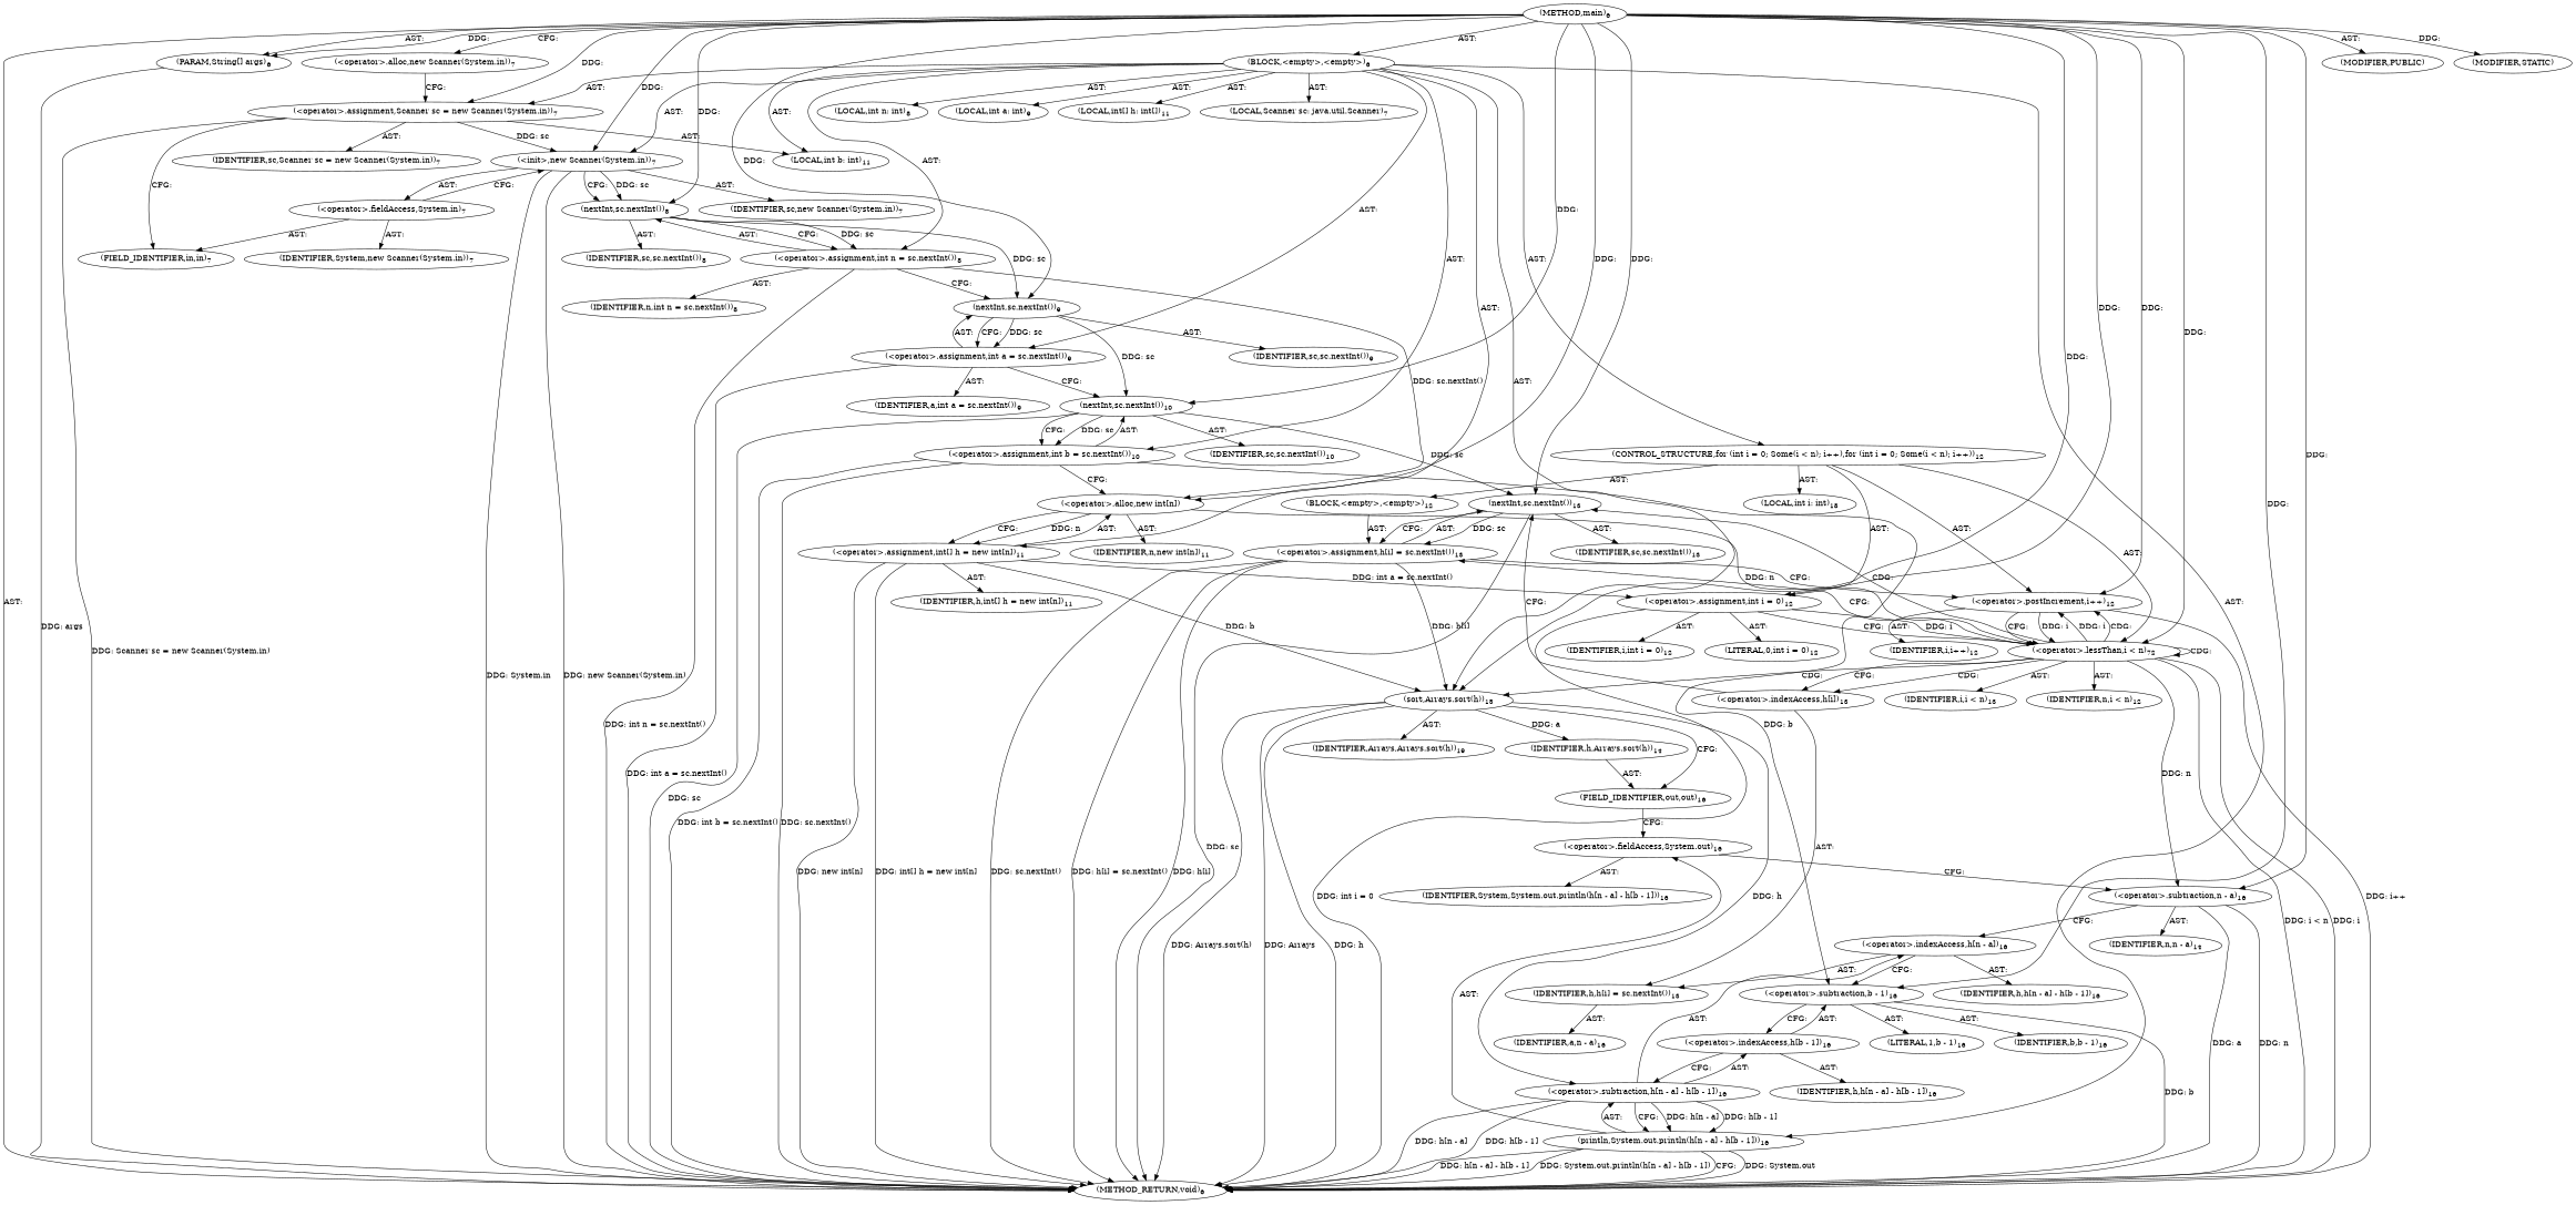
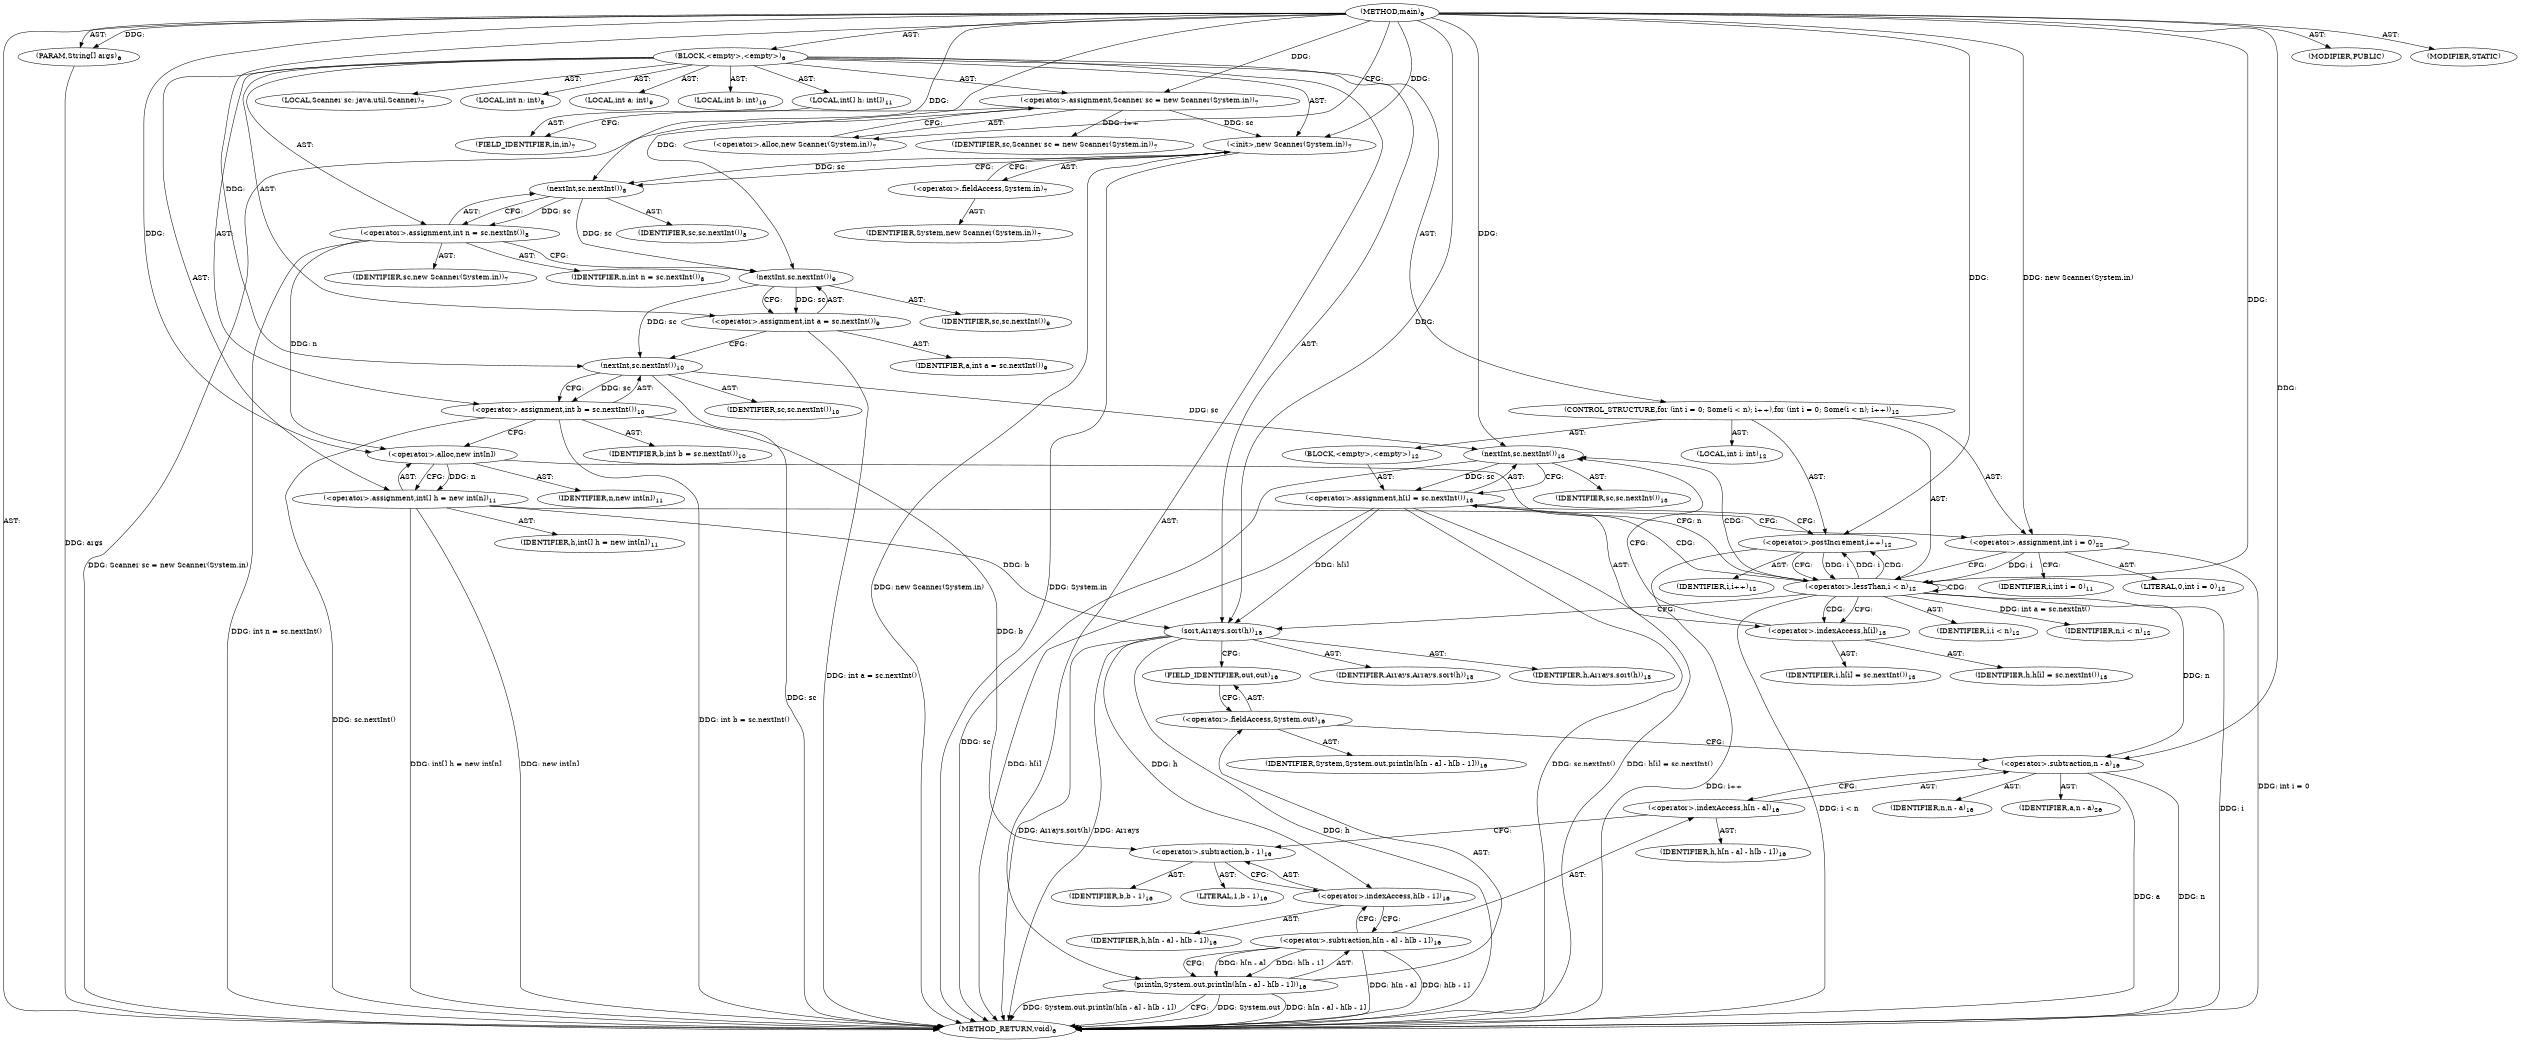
  digraph {
    n1 [label=<(METHOD,main)<SUB>6</SUB>>]
    n2 [label=<(PARAM,String[] args)<SUB>6</SUB>>]
    n3 [label=<(BLOCK,&lt;empty&gt;,&lt;empty&gt;)<SUB>6</SUB>>]
    n4 [label=<(&lt;operator&gt;.assignment,Scanner sc = new Scanner(System.in))<SUB>7</SUB>>]
    n5 [label=<(&lt;operator&gt;.alloc,new Scanner(System.in))<SUB>7</SUB>>]
    n6 [label=<(&lt;init&gt;,new Scanner(System.in))<SUB>7</SUB>>]
    n7 [label=<(nextInt,sc.nextInt())<SUB>8</SUB>>]
    n8 [label=<(nextInt,sc.nextInt())<SUB>9</SUB>>]
    n9 [label=<(nextInt,sc.nextInt())<SUB>10</SUB>>]
    n10 [label=<(&lt;operator&gt;.alloc,new int[n])>]
-   n11 [label=<(&lt;operator&gt;.assignment,int i = 0)<SUB>12</SUB>>]
-   n12 [label=<(&lt;operator&gt;.lessThan,i &lt; n)<SUB>72</SUB>>]
+   n11 [label=<(&lt;operator&gt;.assignment,int i = 0)<SUB>22</SUB>>]
+   n12 [label=<(&lt;operator&gt;.lessThan,i &lt; n)<SUB>12</SUB>>]
    n13 [label=<(&lt;operator&gt;.postIncrement,i++)<SUB>12</SUB>>]
    n14 [label=<(nextInt,sc.nextInt())<SUB>13</SUB>>]
    n15 [label=<(sort,Arrays.sort(h))<SUB>15</SUB>>]
    n16 [label=<(&lt;operator&gt;.subtraction,n - a)<SUB>16</SUB>>]
    n17 [label=<(&lt;operator&gt;.subtraction,b - 1)<SUB>16</SUB>>]
    n18 [label=<(MODIFIER,PUBLIC)>]
    n19 [label=<(MODIFIER,STATIC)>]
    n20 [label=<(METHOD_RETURN,void)<SUB>6</SUB>>]
    n21 [label=<(LOCAL,Scanner sc: java.util.Scanner)<SUB>7</SUB>>]
    n22 [label=<(LOCAL,int n: int)<SUB>8</SUB>>]
    n23 [label=<(&lt;operator&gt;.assignment,int n = sc.nextInt())<SUB>8</SUB>>]
    n24 [label=<(LOCAL,int a: int)<SUB>9</SUB>>]
    n25 [label=<(&lt;operator&gt;.assignment,int a = sc.nextInt())<SUB>9</SUB>>]
-   n26 [label=<(LOCAL,int b: int)<SUB>11</SUB>>]
+   n26 [label=<(LOCAL,int b: int)<SUB>10</SUB>>]
    n27 [label=<(&lt;operator&gt;.assignment,int b = sc.nextInt())<SUB>10</SUB>>]
    n28 [label=<(LOCAL,int[] h: int[])<SUB>11</SUB>>]
    n29 [label=<(&lt;operator&gt;.assignment,int[] h = new int[n])<SUB>11</SUB>>]
    n30 [label=<(CONTROL_STRUCTURE,for (int i = 0; Some(i &lt; n); i++),for (int i = 0; Some(i &lt; n); i++))<SUB>12</SUB>>]
    n31 [label=<(println,System.out.println(h[n - a] - h[b - 1]))<SUB>16</SUB>>]
    n32 [label=<(IDENTIFIER,sc,Scanner sc = new Scanner(System.in))<SUB>7</SUB>>]
    n33 [label=<(FIELD_IDENTIFIER,in,in)<SUB>7</SUB>>]
    n34 [label=<(IDENTIFIER,sc,new Scanner(System.in))<SUB>7</SUB>>]
    n35 [label=<(&lt;operator&gt;.fieldAccess,System.in)<SUB>7</SUB>>]
    n36 [label=<(IDENTIFIER,sc,sc.nextInt())<SUB>8</SUB>>]
    n37 [label=<(IDENTIFIER,sc,sc.nextInt())<SUB>9</SUB>>]
    n38 [label=<(IDENTIFIER,sc,sc.nextInt())<SUB>10</SUB>>]
    n39 [label=<(IDENTIFIER,n,new int[n])<SUB>11</SUB>>]
-   n40 [label=<(IDENTIFIER,i,int i = 0)<SUB>12</SUB>>]
+   n40 [label=<(IDENTIFIER,i,int i = 0)<SUB>11</SUB>>]
    n41 [label=<(LITERAL,0,int i = 0)<SUB>12</SUB>>]
-   n42 [label=<(IDENTIFIER,i,i &lt; n)<SUB>13</SUB>>]
+   n42 [label=<(IDENTIFIER,i,i &lt; n)<SUB>12</SUB>>]
    n43 [label=<(IDENTIFIER,n,i &lt; n)<SUB>12</SUB>>]
    n44 [label=<(&lt;operator&gt;.assignment,h[i] = sc.nextInt())<SUB>13</SUB>>]
    n45 [label=<(&lt;operator&gt;.indexAccess,h[i])<SUB>13</SUB>>]
    n46 [label=<(IDENTIFIER,i,i++)<SUB>12</SUB>>]
    n47 [label=<(IDENTIFIER,sc,sc.nextInt())<SUB>13</SUB>>]
-   n48 [label=<(IDENTIFIER,Arrays,Arrays.sort(h))<SUB>19</SUB>>]
-   n49 [label=<(IDENTIFIER,h,Arrays.sort(h))<SUB>14</SUB>>]
+   n48 [label=<(IDENTIFIER,Arrays,Arrays.sort(h))<SUB>15</SUB>>]
+   n49 [label=<(IDENTIFIER,h,Arrays.sort(h))<SUB>15</SUB>>]
    n50 [label=<(FIELD_IDENTIFIER,out,out)<SUB>16</SUB>>]
    n51 [label=<(&lt;operator&gt;.subtraction,h[n - a] - h[b - 1])<SUB>16</SUB>>]
    n52 [label=<(&lt;operator&gt;.indexAccess,h[n - a])<SUB>16</SUB>>]
-   n53 [label=<(IDENTIFIER,n,n - a)<SUB>14</SUB>>]
-   n54 [label=<(IDENTIFIER,a,n - a)<SUB>16</SUB>>]
+   n53 [label=<(IDENTIFIER,n,n - a)<SUB>16</SUB>>]
+   n54 [label=<(IDENTIFIER,a,n - a)<SUB>26</SUB>>]
    n55 [label=<(&lt;operator&gt;.indexAccess,h[b - 1])<SUB>16</SUB>>]
    n56 [label=<(IDENTIFIER,b,b - 1)<SUB>16</SUB>>]
    n57 [label=<(LITERAL,1,b - 1)<SUB>16</SUB>>]
    n58 [label=<(IDENTIFIER,n,int n = sc.nextInt())<SUB>8</SUB>>]
    n59 [label=<(IDENTIFIER,a,int a = sc.nextInt())<SUB>9</SUB>>]
+   n60 [label=<(IDENTIFIER,b,int b = sc.nextInt())<SUB>10</SUB>>]
    n61 [label=<(IDENTIFIER,h,int[] h = new int[n])<SUB>11</SUB>>]
-   n62 [label=<(LOCAL,int i: int)<SUB>18</SUB>>]
+   n62 [label=<(LOCAL,int i: int)<SUB>12</SUB>>]
    n63 [label=<(BLOCK,&lt;empty&gt;,&lt;empty&gt;)<SUB>12</SUB>>]
    n64 [label=<(&lt;operator&gt;.fieldAccess,System.out)<SUB>16</SUB>>]
    n65 [label=<(IDENTIFIER,System,new Scanner(System.in))<SUB>7</SUB>>]
    n66 [label=<(IDENTIFIER,h,h[i] = sc.nextInt())<SUB>13</SUB>>]
+   n67 [label=<(IDENTIFIER,i,h[i] = sc.nextInt())<SUB>13</SUB>>]
    n68 [label=<(IDENTIFIER,System,System.out.println(h[n - a] - h[b - 1]))<SUB>16</SUB>>]
    n69 [label=<(IDENTIFIER,h,h[n - a] - h[b - 1])<SUB>16</SUB>>]
    n70 [label=<(IDENTIFIER,h,h[n - a] - h[b - 1])<SUB>16</SUB>>]
    n1 -> n2 [label="AST: "]
    n1 -> n2 [label="DDG: "]
    n1 -> n3 [label="AST: "]
    n1 -> n4 [label="DDG: "]
    n1 -> n5 [label="CFG: "]
    n1 -> n6 [label="DDG: "]
    n1 -> n7 [label="DDG: "]
    n1 -> n8 [label="DDG: "]
    n1 -> n9 [label="DDG: "]
    n1 -> n10 [label="DDG: "]
-   n1 -> n11 [label="DDG: "]
+   n1 -> n11 [label="DDG: new Scanner(System.in)"]
    n1 -> n12 [label="DDG: "]
    n1 -> n13 [label="DDG: "]
    n1 -> n14 [label="DDG: "]
    n1 -> n15 [label="DDG: "]
    n1 -> n16 [label="DDG: "]
-   n1 -> n17 [label="DDG: "]
    n1 -> n18 [label="AST: "]
-   n1 -> n19 [label="DDG: "]
+   n1 -> n19 [label="AST: "]
    n1 -> n20 [label="AST: "]
    n2 -> n20 [label="DDG: args"]
    n3 -> n4 [label="AST: "]
    n3 -> n6 [label="AST: "]
    n3 -> n15 [label="AST: "]
    n3 -> n21 [label="AST: "]
    n3 -> n22 [label="AST: "]
    n3 -> n23 [label="AST: "]
    n3 -> n24 [label="AST: "]
    n3 -> n25 [label="AST: "]
    n3 -> n26 [label="AST: "]
    n3 -> n27 [label="AST: "]
    n3 -> n28 [label="AST: "]
    n3 -> n29 [label="AST: "]
    n3 -> n30 [label="AST: "]
    n3 -> n31 [label="AST: "]
-   n4 -> n26 [label="AST: "]
+   n4 -> n5 [label="AST: "]
    n4 -> n6 [label="DDG: sc"]
    n4 -> n20 [label="DDG: Scanner sc = new Scanner(System.in)"]
-   n4 -> n32 [label="AST: "]
+   n4 -> n32 [label="DDG: i++"]
    n4 -> n33 [label="CFG: "]
    n5 -> n4 [label="CFG: "]
    n6 -> n7 [label="CFG: "]
    n6 -> n7 [label="DDG: sc"]
    n6 -> n20 [label="DDG: System.in"]
    n6 -> n20 [label="DDG: new Scanner(System.in)"]
-   n6 -> n34 [label="AST: "]
+   n23 -> n34 [label="AST: "]
    n6 -> n35 [label="AST: "]
    n7 -> n8 [label="DDG: sc"]
    n7 -> n23 [label="CFG: "]
    n7 -> n23 [label="DDG: sc"]
    n7 -> n36 [label="AST: "]
    n8 -> n9 [label="DDG: sc"]
    n8 -> n25 [label="CFG: "]
    n8 -> n25 [label="DDG: sc"]
    n8 -> n37 [label="AST: "]
    n9 -> n14 [label="DDG: sc"]
    n9 -> n20 [label="DDG: sc"]
    n9 -> n27 [label="CFG: "]
    n9 -> n27 [label="DDG: sc"]
    n9 -> n38 [label="AST: "]
-   n10 -> n12 [label="DDG: n"]
+   n10 -> n12 [label="CFG: n"]
    n10 -> n29 [label="CFG: "]
    n10 -> n29 [label="DDG: n"]
    n10 -> n39 [label="AST: "]
    n11 -> n12 [label="CFG: "]
    n11 -> n12 [label="DDG: i"]
    n11 -> n20 [label="DDG: int i = 0"]
-   n11 -> n40 [label="AST: "]
+   n11 -> n40 [label="CFG: "]
    n11 -> n41 [label="AST: "]
    n12 -> n12 [label="CDG: "]
    n12 -> n13 [label="DDG: i"]
    n12 -> n13 [label="CDG: "]
    n12 -> n14 [label="CDG: "]
-   n12 -> n15 [label="CDG: "]
+   n12 -> n15 [label="CFG: "]
    n12 -> n16 [label="DDG: n"]
    n12 -> n20 [label="DDG: i"]
    n12 -> n20 [label="DDG: i &lt; n"]
    n12 -> n42 [label="AST: "]
-   n12 -> n43 [label="AST: "]
-   n12 -> n44 [label="CFG: "]
+   n12 -> n43 [label="DDG: int a = sc.nextInt()"]
+   n12 -> n44 [label="CDG: "]
    n12 -> n45 [label="CFG: "]
    n12 -> n45 [label="CDG: "]
    n13 -> n12 [label="CFG: "]
    n13 -> n12 [label="DDG: i"]
    n13 -> n20 [label="DDG: i++"]
    n13 -> n46 [label="AST: "]
    n14 -> n20 [label="DDG: sc"]
    n14 -> n44 [label="CFG: "]
    n14 -> n44 [label="DDG: sc"]
    n14 -> n47 [label="AST: "]
    n15 -> n20 [label="DDG: h"]
    n15 -> n20 [label="DDG: Arrays.sort(h)"]
    n15 -> n20 [label="DDG: Arrays"]
    n15 -> n48 [label="AST: "]
-   n15 -> n49 [label="DDG: a"]
+   n15 -> n49 [label="AST: "]
    n15 -> n50 [label="CFG: "]
-   n15 -> n51 [label="DDG: h"]
+   n15 -> n55 [label="DDG: h"]
    n16 -> n20 [label="DDG: n"]
    n16 -> n20 [label="DDG: a"]
    n16 -> n52 [label="CFG: "]
    n16 -> n53 [label="AST: "]
-   n66 -> n54 [label="AST: "]
-   n17 -> n20 [label="DDG: b"]
+   n16 -> n54 [label="AST: "]
    n17 -> n55 [label="CFG: "]
    n17 -> n56 [label="AST: "]
    n17 -> n57 [label="AST: "]
    n23 -> n7 [label="AST: "]
    n23 -> n8 [label="CFG: "]
-   n23 -> n10 [label="DDG: sc.nextInt()"]
+   n23 -> n10 [label="DDG: n"]
    n23 -> n20 [label="DDG: int n = sc.nextInt()"]
    n23 -> n58 [label="AST: "]
    n25 -> n8 [label="AST: "]
    n25 -> n9 [label="CFG: "]
    n25 -> n20 [label="DDG: int a = sc.nextInt()"]
    n25 -> n59 [label="AST: "]
    n27 -> n9 [label="AST: "]
    n27 -> n10 [label="CFG: "]
    n27 -> n17 [label="DDG: b"]
    n27 -> n20 [label="DDG: sc.nextInt()"]
    n27 -> n20 [label="DDG: int b = sc.nextInt()"]
+   n27 -> n60 [label="AST: "]
    n29 -> n10 [label="AST: "]
-   n29 -> n11 [label="DDG: int a = sc.nextInt()"]
+   n29 -> n11 [label="CFG: "]
    n29 -> n15 [label="DDG: b"]
    n29 -> n20 [label="DDG: new int[n]"]
    n29 -> n20 [label="DDG: int[] h = new int[n]"]
    n29 -> n61 [label="AST: "]
    n30 -> n11 [label="AST: "]
    n30 -> n12 [label="AST: "]
    n30 -> n13 [label="AST: "]
    n30 -> n62 [label="AST: "]
    n30 -> n63 [label="AST: "]
    n31 -> n20 [label="CFG: "]
    n31 -> n20 [label="DDG: System.out"]
    n31 -> n20 [label="DDG: h[n - a] - h[b - 1]"]
    n31 -> n20 [label="DDG: System.out.println(h[n - a] - h[b - 1])"]
    n31 -> n51 [label="AST: "]
    n31 -> n64 [label="AST: "]
    n35 -> n6 [label="CFG: "]
-   n35 -> n33 [label="AST: "]
+   n28 -> n33 [label="AST: "]
    n35 -> n65 [label="AST: "]
    n44 -> n13 [label="CFG: "]
    n44 -> n14 [label="AST: "]
    n44 -> n15 [label="DDG: h[i]"]
    n44 -> n20 [label="DDG: h[i]"]
    n44 -> n20 [label="DDG: sc.nextInt()"]
    n44 -> n20 [label="DDG: h[i] = sc.nextInt()"]
+   n44 -> n45 [label="AST: "]
    n45 -> n14 [label="CFG: "]
    n45 -> n66 [label="AST: "]
+   n45 -> n67 [label="AST: "]
    n50 -> n64 [label="CFG: "]
    n51 -> n20 [label="DDG: h[n - a]"]
    n51 -> n20 [label="DDG: h[b - 1]"]
    n51 -> n31 [label="CFG: "]
    n51 -> n31 [label="DDG: h[n - a]"]
    n51 -> n31 [label="DDG: h[b - 1]"]
    n51 -> n52 [label="AST: "]
-   n51 -> n55 [label="AST: "]
-   n52 -> n66 [label="AST: "]
+   n51 -> n55 [label="CFG: "]
+   n52 -> n16 [label="AST: "]
    n52 -> n17 [label="CFG: "]
    n52 -> n69 [label="AST: "]
    n55 -> n17 [label="AST: "]
    n55 -> n51 [label="CFG: "]
    n55 -> n70 [label="AST: "]
    n63 -> n44 [label="AST: "]
    n64 -> n16 [label="CFG: "]
-   n49 -> n50 [label="AST: "]
+   n64 -> n50 [label="AST: "]
    n64 -> n68 [label="AST: "]
  }
